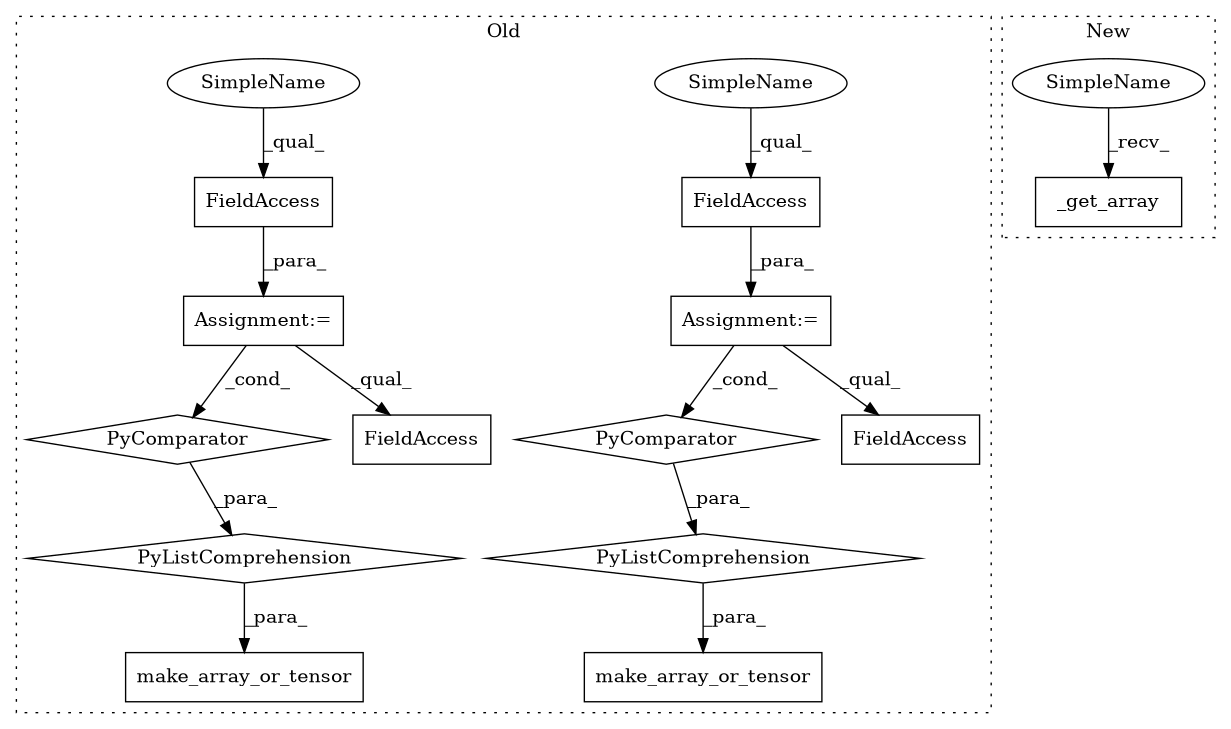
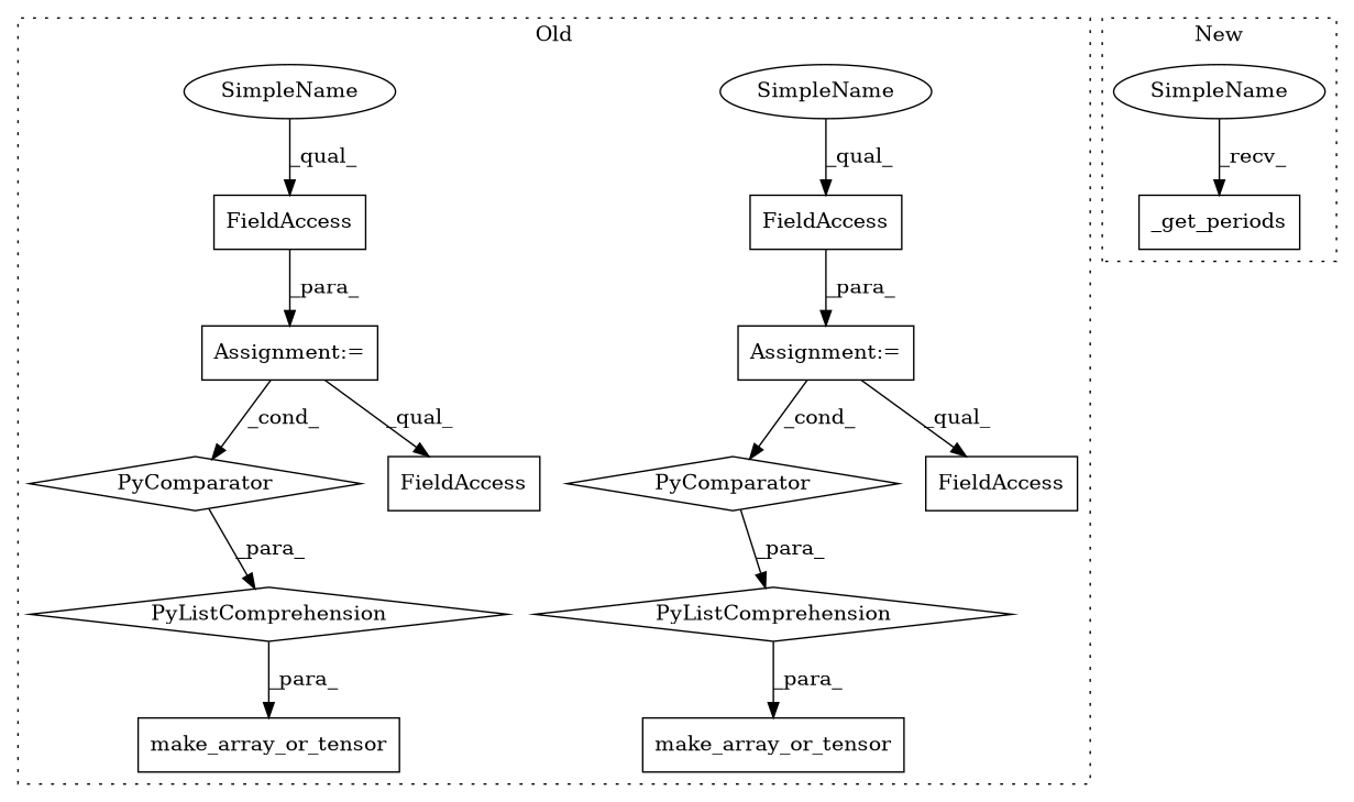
  digraph {
    node [a=22 l=35 s=9283 shape=box]
    n1 [a=109 l=107 label=PyListComprehension shape=diamond]
    n2 [a=113 label=PyComparator s=9347 shape=diamond]
    n3 [a=32 l="32,-5" label=make_array_or_tensor s="9251,9390"]
    n4 [a=7 label="Assignment:=" s=9347]
    n5 [l=6 label=FieldAccess]
    n6 [l=17 label=FieldAccess s=9356]
    n7 [l=17 label=FieldAccess s=9221]
    n8 [a=7 label="Assignment:=" s=9212]
    n9 [a=113 label=PyComparator s=9212 shape=diamond]
    n10 [l=9 label=FieldAccess s=9145]
    n11 [a=32 l="32,-5" label=make_array_or_tensor s="9113,9255"]
    n12 [a=109 l=110 label=PyListComprehension s=9145 shape=diamond]
    n13 [a=42 l=4 label=SimpleName s=9221 shape=ellipse]
    n14 [a=42 l=4 label=SimpleName s=9356 shape=ellipse]
-   n15 [a=32 l=14 label=_get_array s=9104]
+   n15 [a=32 l=14 label=_get_periods s=9104]
    n16 [a=42 l=4 label=SimpleName s=9099 shape=ellipse]
    subgraph cluster_1 {
      label=Old
      style=dotted
      n1
      n2
      n3
      n4
      n5
      n6
      n7
      n8
      n9
      n10
      n11
      n12
      n13
      n14
    }
    subgraph cluster_2 {
      label=New
      style=dotted
      n15
      n16
    }
    n1 -> n3 [label=_para_]
    n2 -> n1 [label=_para_]
    n4 -> n2 [label=_cond_]
    n4 -> n5 [label=_qual_]
    n6 -> n4 [label=_para_]
    n7 -> n8 [label=_para_]
    n8 -> n9 [label=_cond_]
    n8 -> n10 [label=_qual_]
    n9 -> n12 [label=_para_]
    n12 -> n11 [label=_para_]
    n13 -> n7 [label=_qual_]
    n14 -> n6 [label=_qual_]
    n16 -> n15 [label=_recv_]
  }
